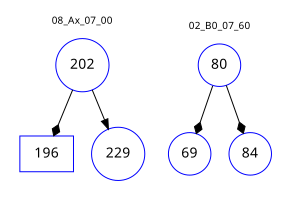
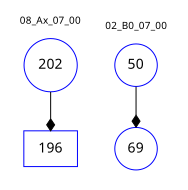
  digraph {
    fontname="Noto Sans"
    node [color=blue fontname="Noto Sans" shape=circle]
    edge [arrowhead=diamond color=black fontname="Noto Sans"]
    n1 [label=202]
    n2 [label=196 shape=box]
-   n3 [label=229]
-   n4 [label=80]
+   n4 [label=50]
    n5 [label=69]
-   n6 [label=84]
    subgraph cluster_1 {
      color=white
      fontsize=10
      label="08_Ax_07_00"
      n1
      n2
-     n3
    }
    subgraph cluster_2 {
      color=white
      fontsize=10
-     label="02_B0_07_60"
+     label="02_B0_07_00"
      n4
      n5
-     n6
    }
    n1 -> n2
-   n1 -> n3 [arrowhead=normal]
    n4 -> n5
-   n4 -> n6
  }
